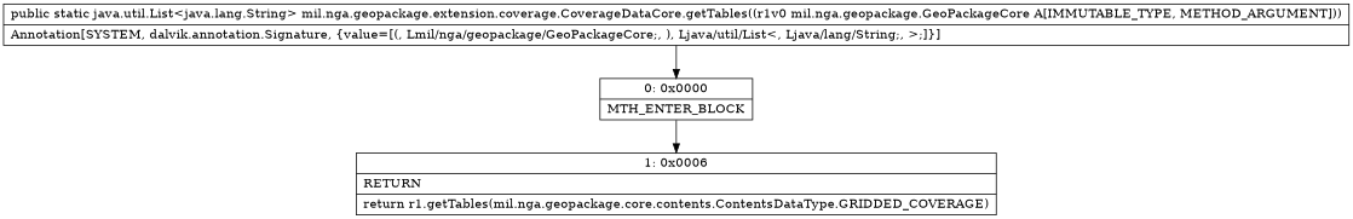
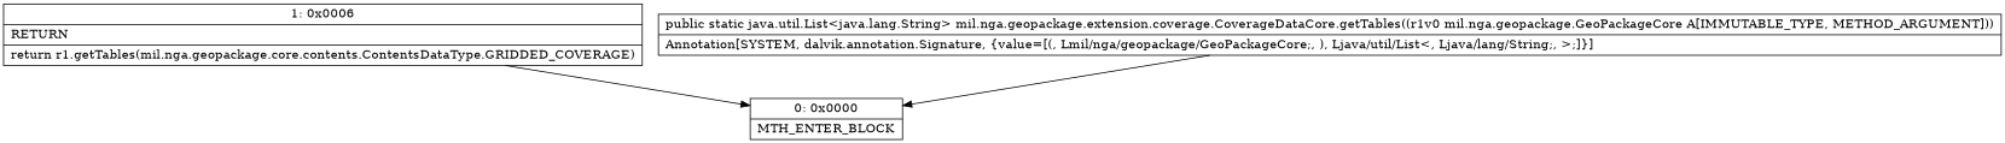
  digraph {
    node [shape=record]
    n1 [label="{0\:\ 0x0000|MTH_ENTER_BLOCK\l}"]
    n2 [label="{1\:\ 0x0006|RETURN\l|return r1.getTables(mil.nga.geopackage.core.contents.ContentsDataType.GRIDDED_COVERAGE)\l}"]
    n3 [label="{public static java.util.List\<java.lang.String\> mil.nga.geopackage.extension.coverage.CoverageDataCore.getTables((r1v0 mil.nga.geopackage.GeoPackageCore A[IMMUTABLE_TYPE, METHOD_ARGUMENT]))  | Annotation[SYSTEM, dalvik.annotation.Signature, \{value=[(, Lmil\/nga\/geopackage\/GeoPackageCore;, ), Ljava\/util\/List\<, Ljava\/lang\/String;, \>;]\}]\l}"]
-   n1 -> n2
+   n2 -> n1
    n3 -> n1
  }
